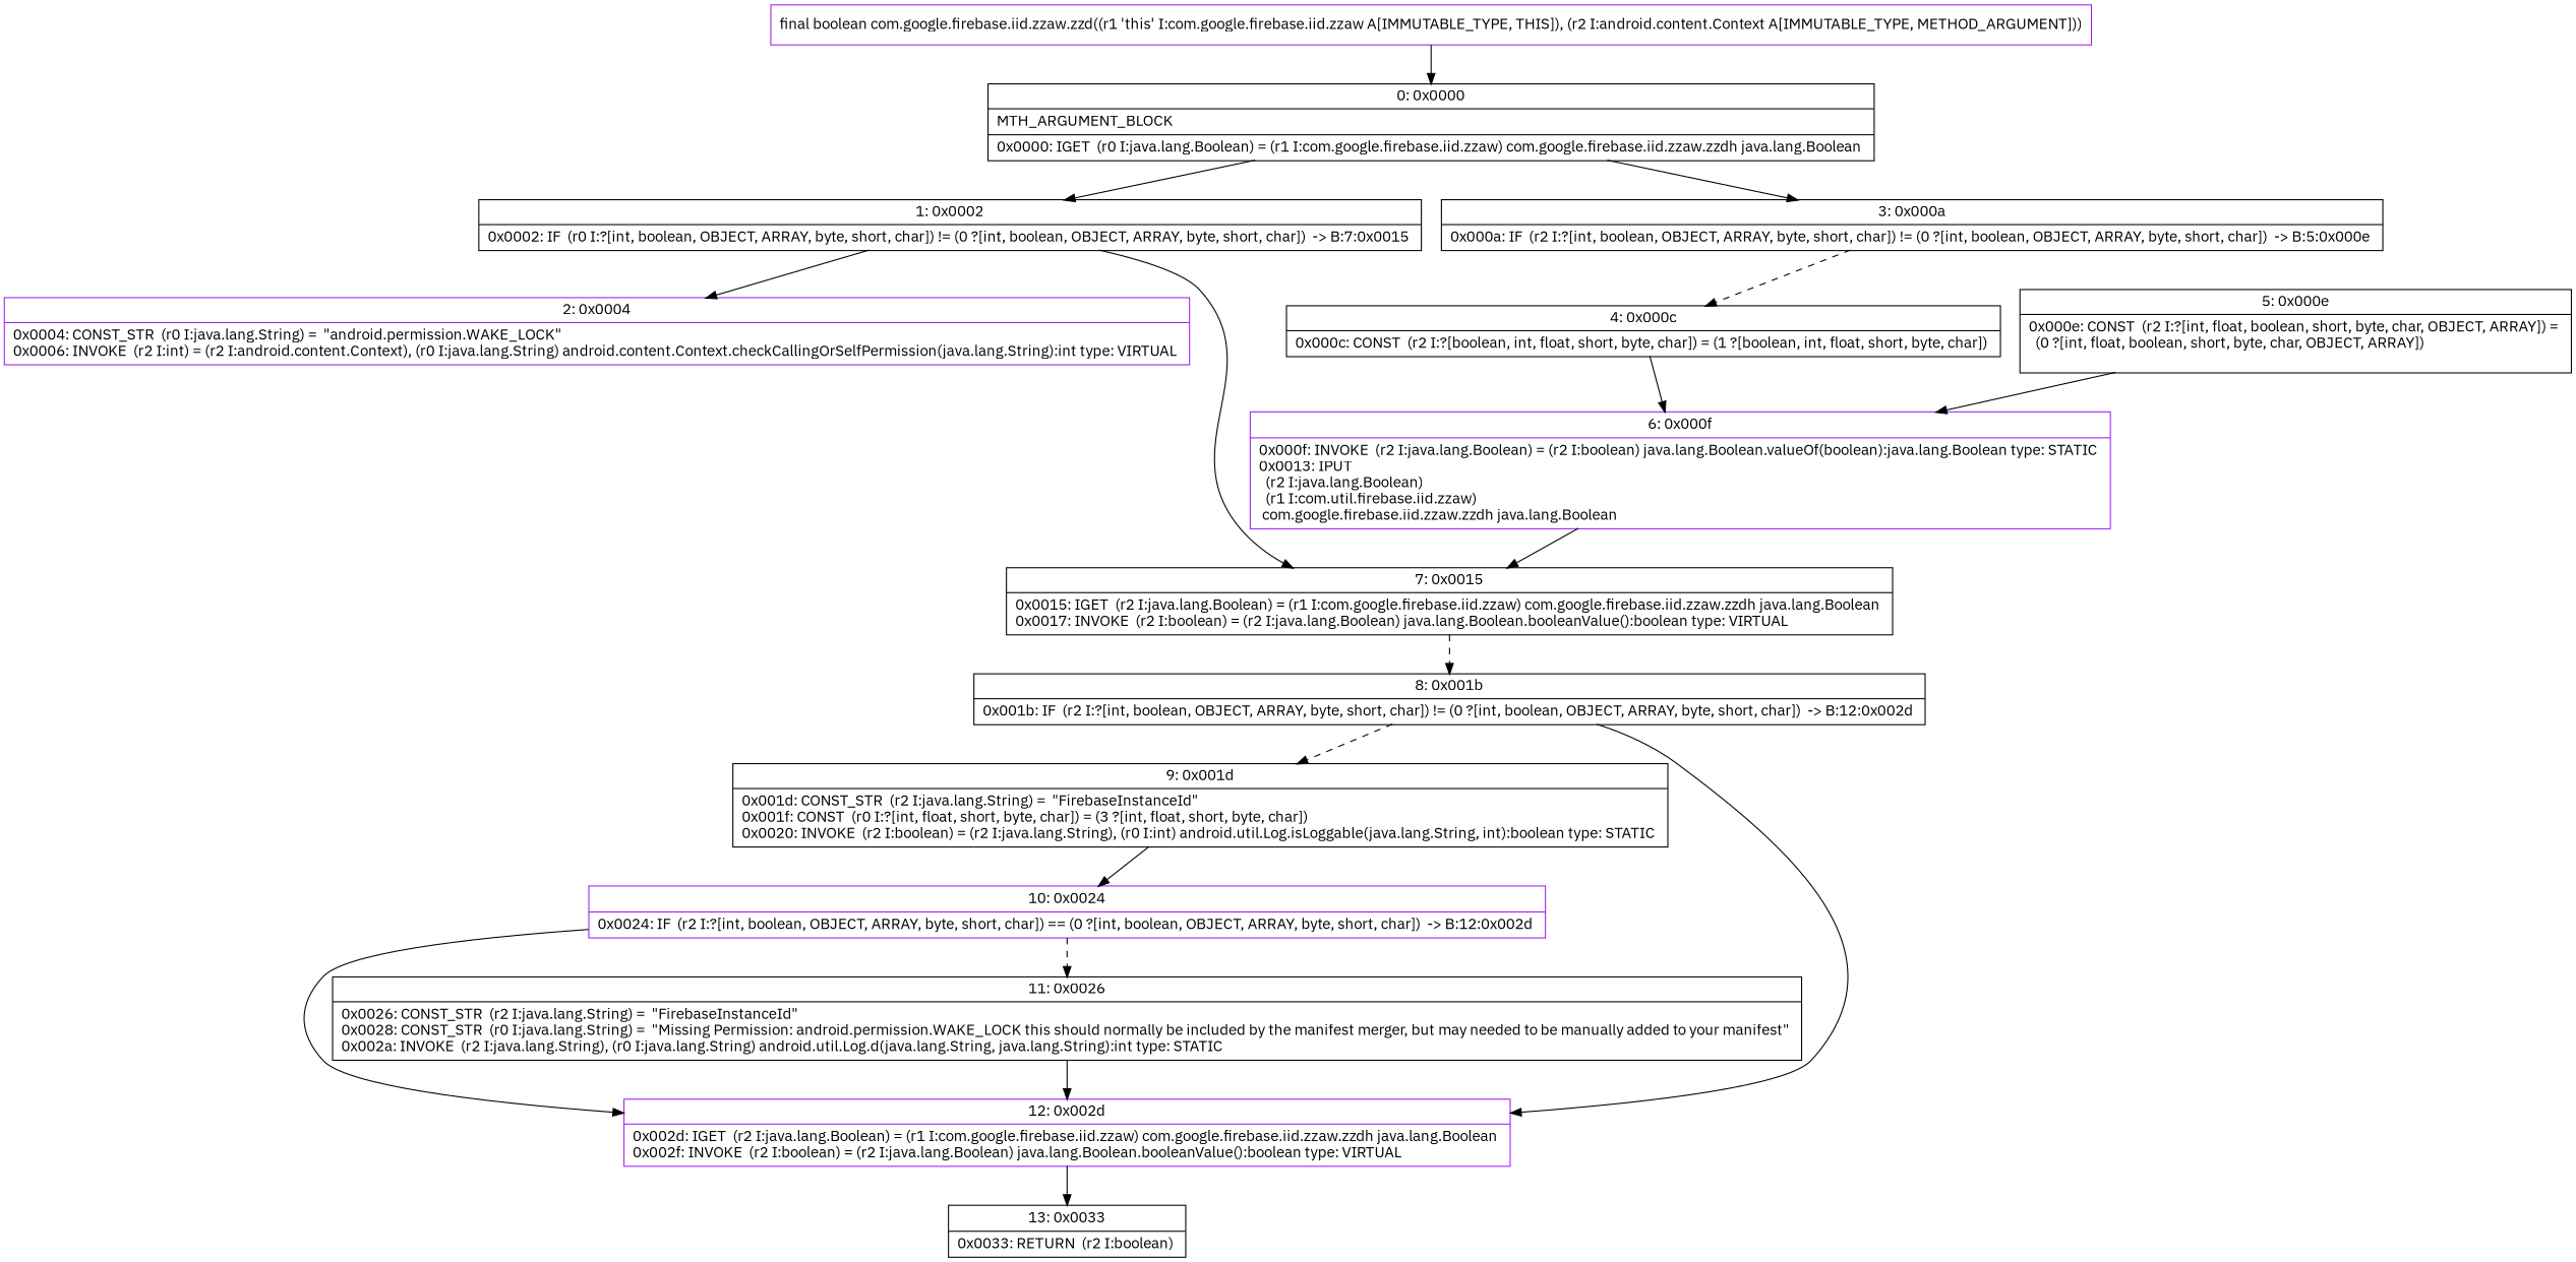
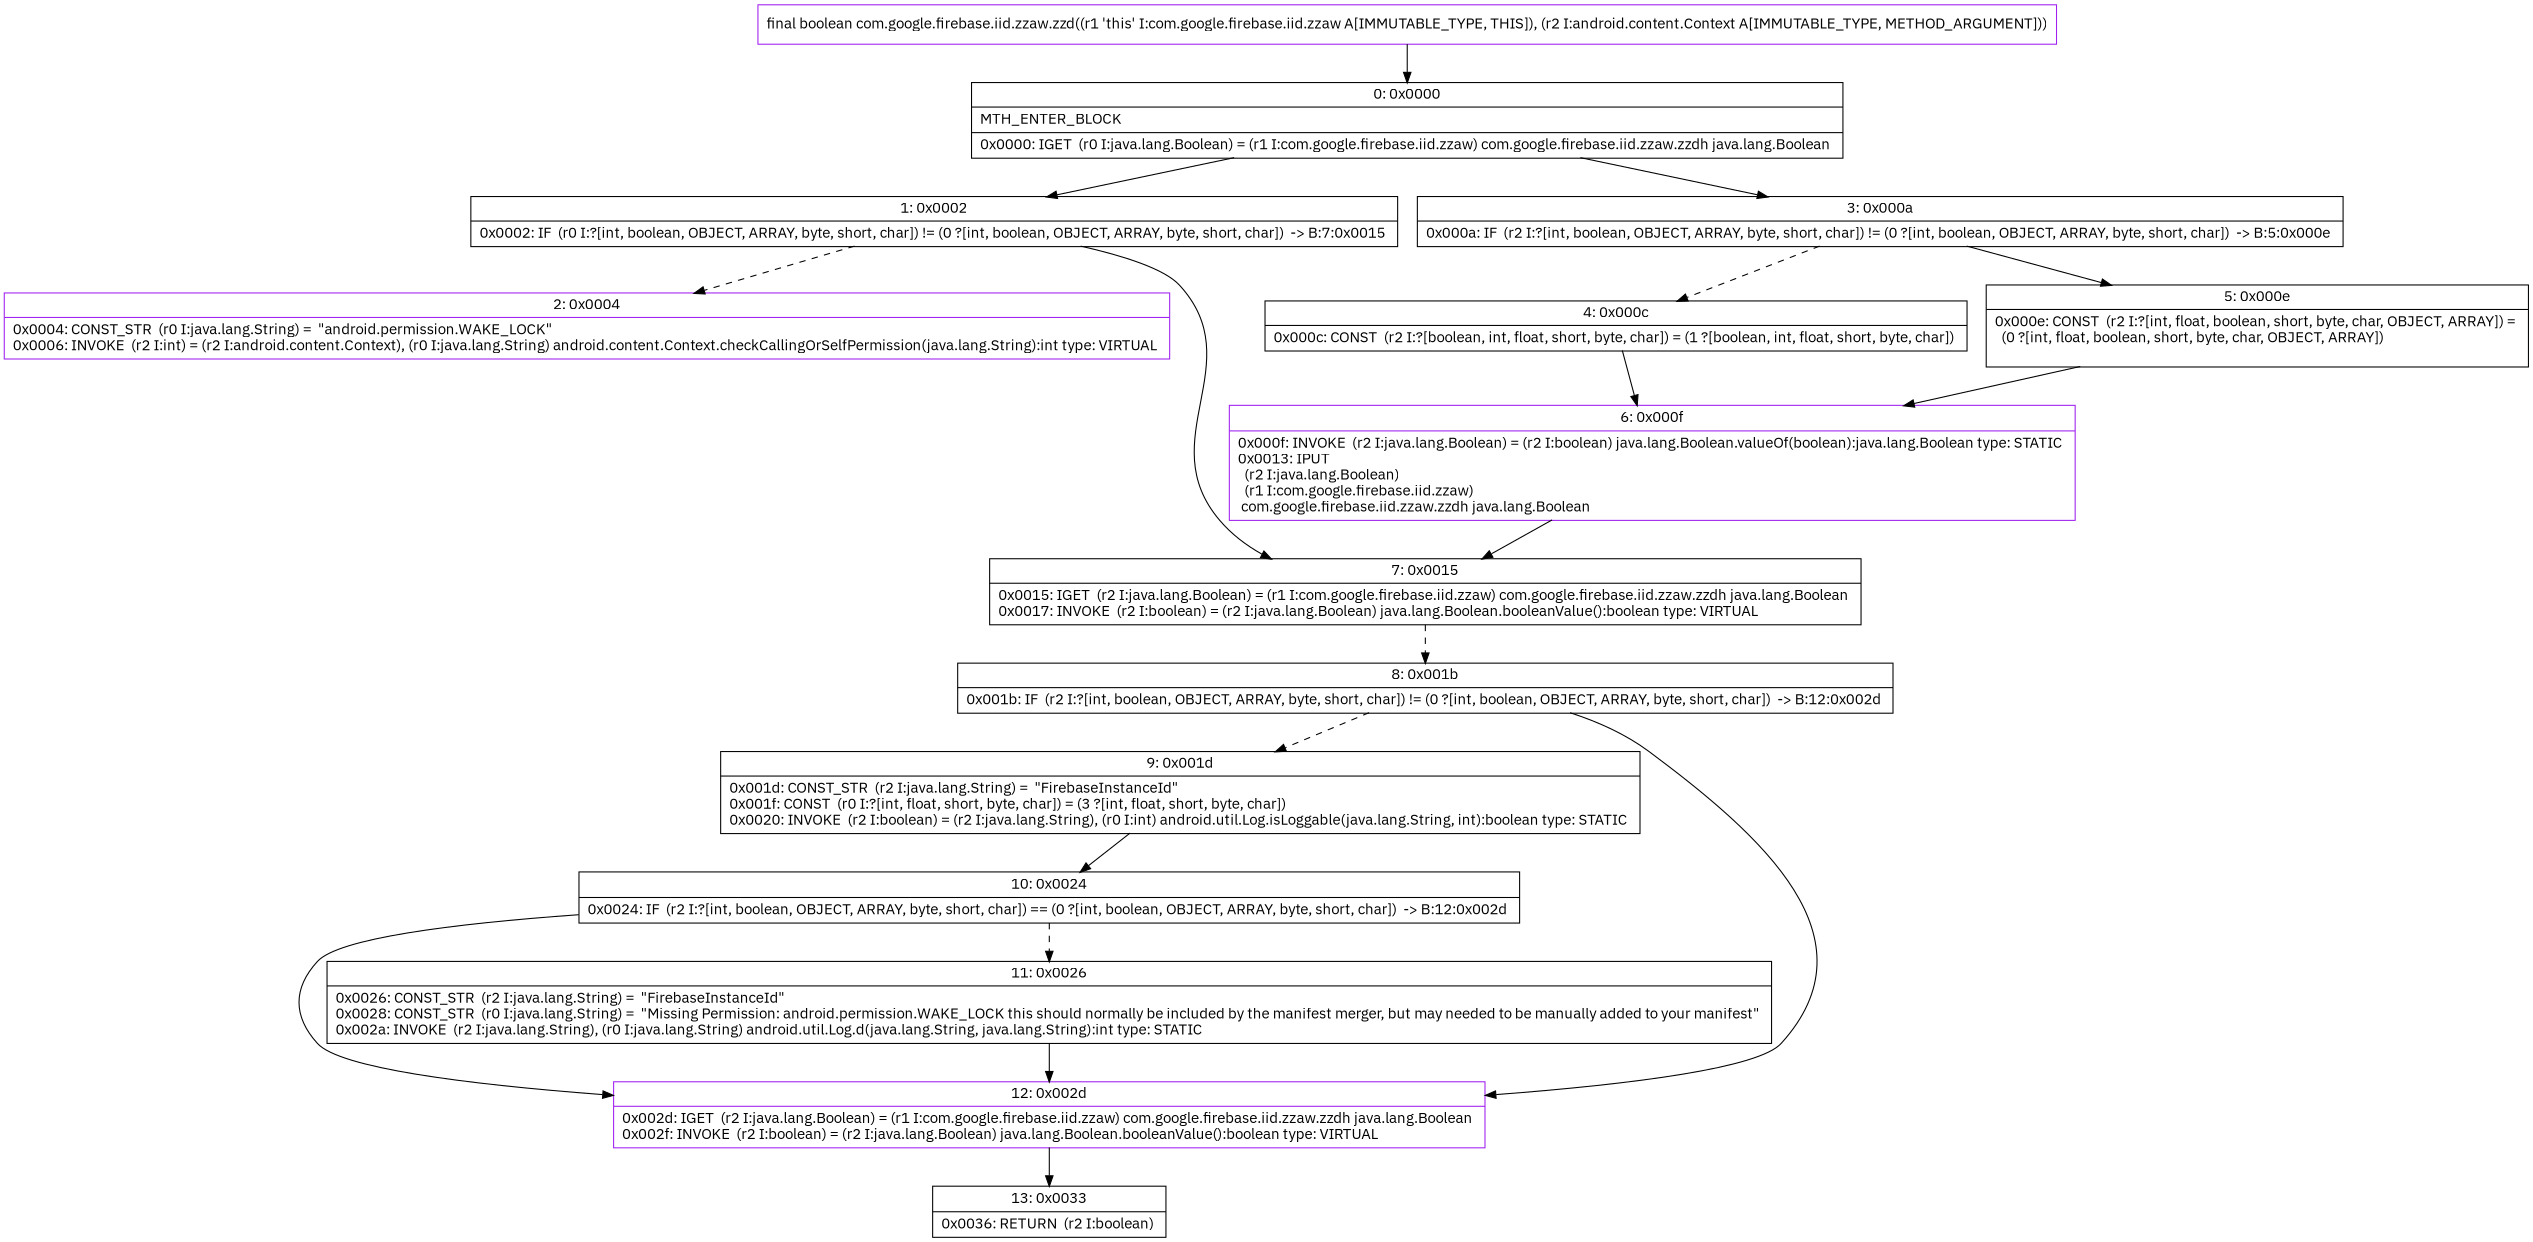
  digraph {
    fontname="IBM Plex Sans"
    node [color=black fontname="IBM Plex Sans" shape=record]
    edge [fontname="IBM Plex Sans"]
-   n1 [label="{0\:\ 0x0000|MTH_ARGUMENT_BLOCK\l|0x0000: IGET  (r0 I:java.lang.Boolean) = (r1 I:com.google.firebase.iid.zzaw) com.google.firebase.iid.zzaw.zzdh java.lang.Boolean \l}"]
+   n1 [label="{0\:\ 0x0000|MTH_ENTER_BLOCK\l|0x0000: IGET  (r0 I:java.lang.Boolean) = (r1 I:com.google.firebase.iid.zzaw) com.google.firebase.iid.zzaw.zzdh java.lang.Boolean \l}"]
    n2 [label="{1\:\ 0x0002|0x0002: IF  (r0 I:?[int, boolean, OBJECT, ARRAY, byte, short, char]) != (0 ?[int, boolean, OBJECT, ARRAY, byte, short, char])  \-\> B:7:0x0015 \l}"]
    n3 [label="{3\:\ 0x000a|0x000a: IF  (r2 I:?[int, boolean, OBJECT, ARRAY, byte, short, char]) != (0 ?[int, boolean, OBJECT, ARRAY, byte, short, char])  \-\> B:5:0x000e \l}"]
    n4 [color=purple label="{2\:\ 0x0004|0x0004: CONST_STR  (r0 I:java.lang.String) =  \"android.permission.WAKE_LOCK\" \l0x0006: INVOKE  (r2 I:int) = (r2 I:android.content.Context), (r0 I:java.lang.String) android.content.Context.checkCallingOrSelfPermission(java.lang.String):int type: VIRTUAL \l}"]
    n5 [label="{7\:\ 0x0015|0x0015: IGET  (r2 I:java.lang.Boolean) = (r1 I:com.google.firebase.iid.zzaw) com.google.firebase.iid.zzaw.zzdh java.lang.Boolean \l0x0017: INVOKE  (r2 I:boolean) = (r2 I:java.lang.Boolean) java.lang.Boolean.booleanValue():boolean type: VIRTUAL \l}"]
    n6 [label="{8\:\ 0x001b|0x001b: IF  (r2 I:?[int, boolean, OBJECT, ARRAY, byte, short, char]) != (0 ?[int, boolean, OBJECT, ARRAY, byte, short, char])  \-\> B:12:0x002d \l}"]
    n7 [label="{4\:\ 0x000c|0x000c: CONST  (r2 I:?[boolean, int, float, short, byte, char]) = (1 ?[boolean, int, float, short, byte, char]) \l}"]
    n8 [label="{5\:\ 0x000e|0x000e: CONST  (r2 I:?[int, float, boolean, short, byte, char, OBJECT, ARRAY]) = \l  (0 ?[int, float, boolean, short, byte, char, OBJECT, ARRAY])\l \l}"]
-   n9 [color=purple label="{6\:\ 0x000f|0x000f: INVOKE  (r2 I:java.lang.Boolean) = (r2 I:boolean) java.lang.Boolean.valueOf(boolean):java.lang.Boolean type: STATIC \l0x0013: IPUT  \l  (r2 I:java.lang.Boolean)\l  (r1 I:com.util.firebase.iid.zzaw)\l com.google.firebase.iid.zzaw.zzdh java.lang.Boolean \l}"]
+   n9 [color=purple label="{6\:\ 0x000f|0x000f: INVOKE  (r2 I:java.lang.Boolean) = (r2 I:boolean) java.lang.Boolean.valueOf(boolean):java.lang.Boolean type: STATIC \l0x0013: IPUT  \l  (r2 I:java.lang.Boolean)\l  (r1 I:com.google.firebase.iid.zzaw)\l com.google.firebase.iid.zzaw.zzdh java.lang.Boolean \l}"]
    n10 [label="{9\:\ 0x001d|0x001d: CONST_STR  (r2 I:java.lang.String) =  \"FirebaseInstanceId\" \l0x001f: CONST  (r0 I:?[int, float, short, byte, char]) = (3 ?[int, float, short, byte, char]) \l0x0020: INVOKE  (r2 I:boolean) = (r2 I:java.lang.String), (r0 I:int) android.util.Log.isLoggable(java.lang.String, int):boolean type: STATIC \l}"]
    n11 [color=purple label="{12\:\ 0x002d|0x002d: IGET  (r2 I:java.lang.Boolean) = (r1 I:com.google.firebase.iid.zzaw) com.google.firebase.iid.zzaw.zzdh java.lang.Boolean \l0x002f: INVOKE  (r2 I:boolean) = (r2 I:java.lang.Boolean) java.lang.Boolean.booleanValue():boolean type: VIRTUAL \l}"]
-   n12 [color=purple label="{10\:\ 0x0024|0x0024: IF  (r2 I:?[int, boolean, OBJECT, ARRAY, byte, short, char]) == (0 ?[int, boolean, OBJECT, ARRAY, byte, short, char])  \-\> B:12:0x002d \l}"]
-   n13 [label="{13\:\ 0x0033|0x0033: RETURN  (r2 I:boolean) \l}"]
+   n12 [label="{10\:\ 0x0024|0x0024: IF  (r2 I:?[int, boolean, OBJECT, ARRAY, byte, short, char]) == (0 ?[int, boolean, OBJECT, ARRAY, byte, short, char])  \-\> B:12:0x002d \l}"]
+   n13 [label="{13\:\ 0x0033|0x0036: RETURN  (r2 I:boolean) \l}"]
    n14 [label="{11\:\ 0x0026|0x0026: CONST_STR  (r2 I:java.lang.String) =  \"FirebaseInstanceId\" \l0x0028: CONST_STR  (r0 I:java.lang.String) =  \"Missing Permission: android.permission.WAKE_LOCK this should normally be included by the manifest merger, but may needed to be manually added to your manifest\" \l0x002a: INVOKE  (r2 I:java.lang.String), (r0 I:java.lang.String) android.util.Log.d(java.lang.String, java.lang.String):int type: STATIC \l}"]
    n15 [color=purple label="{final boolean com.google.firebase.iid.zzaw.zzd((r1 'this' I:com.google.firebase.iid.zzaw A[IMMUTABLE_TYPE, THIS]), (r2 I:android.content.Context A[IMMUTABLE_TYPE, METHOD_ARGUMENT])) }"]
    n1 -> n2
    n1 -> n3
-   n2 -> n4 [style=solid]
+   n2 -> n4 [style=dashed]
    n2 -> n5
    n3 -> n7 [style=dashed]
+   n3 -> n8
    n5 -> n6 [style=dashed]
    n6 -> n10 [style=dashed]
    n6 -> n11
    n7 -> n9
    n8 -> n9
    n9 -> n5
    n10 -> n12
    n11 -> n13
    n12 -> n11
    n12 -> n14 [style=dashed]
    n14 -> n11
    n15 -> n1
  }
